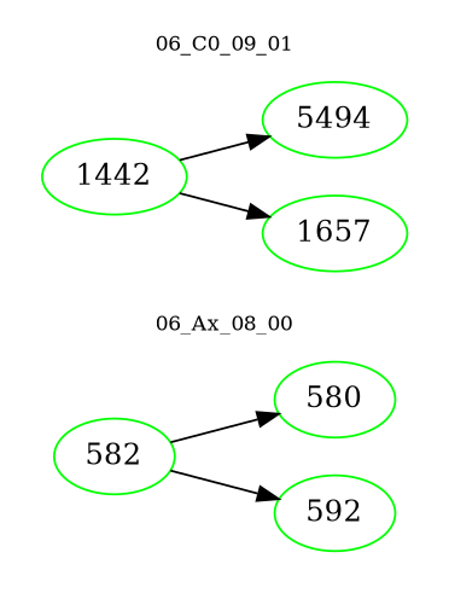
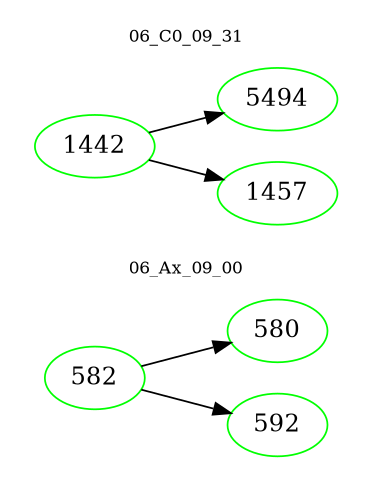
  digraph {
    rankdir=LR
    node [color=green]
    edge [color=black]
    n1 [label=582]
    n2 [label=592]
    n3 [label=580]
    n4 [label=1442]
-   n5 [label=1657]
+   n5 [label=1457]
    n6 [label=5494]
    subgraph cluster_1 {
      color=white
      fontsize=10
-     label="06_Ax_08_00"
+     label="06_Ax_09_00"
      n1
      n2
      n3
    }
    subgraph cluster_2 {
      color=white
      fontsize=10
-     label="06_C0_09_01"
+     label="06_C0_09_31"
      n4
      n5
      n6
    }
    n1 -> n2
    n1 -> n3
    n4 -> n5
    n4 -> n6
  }
